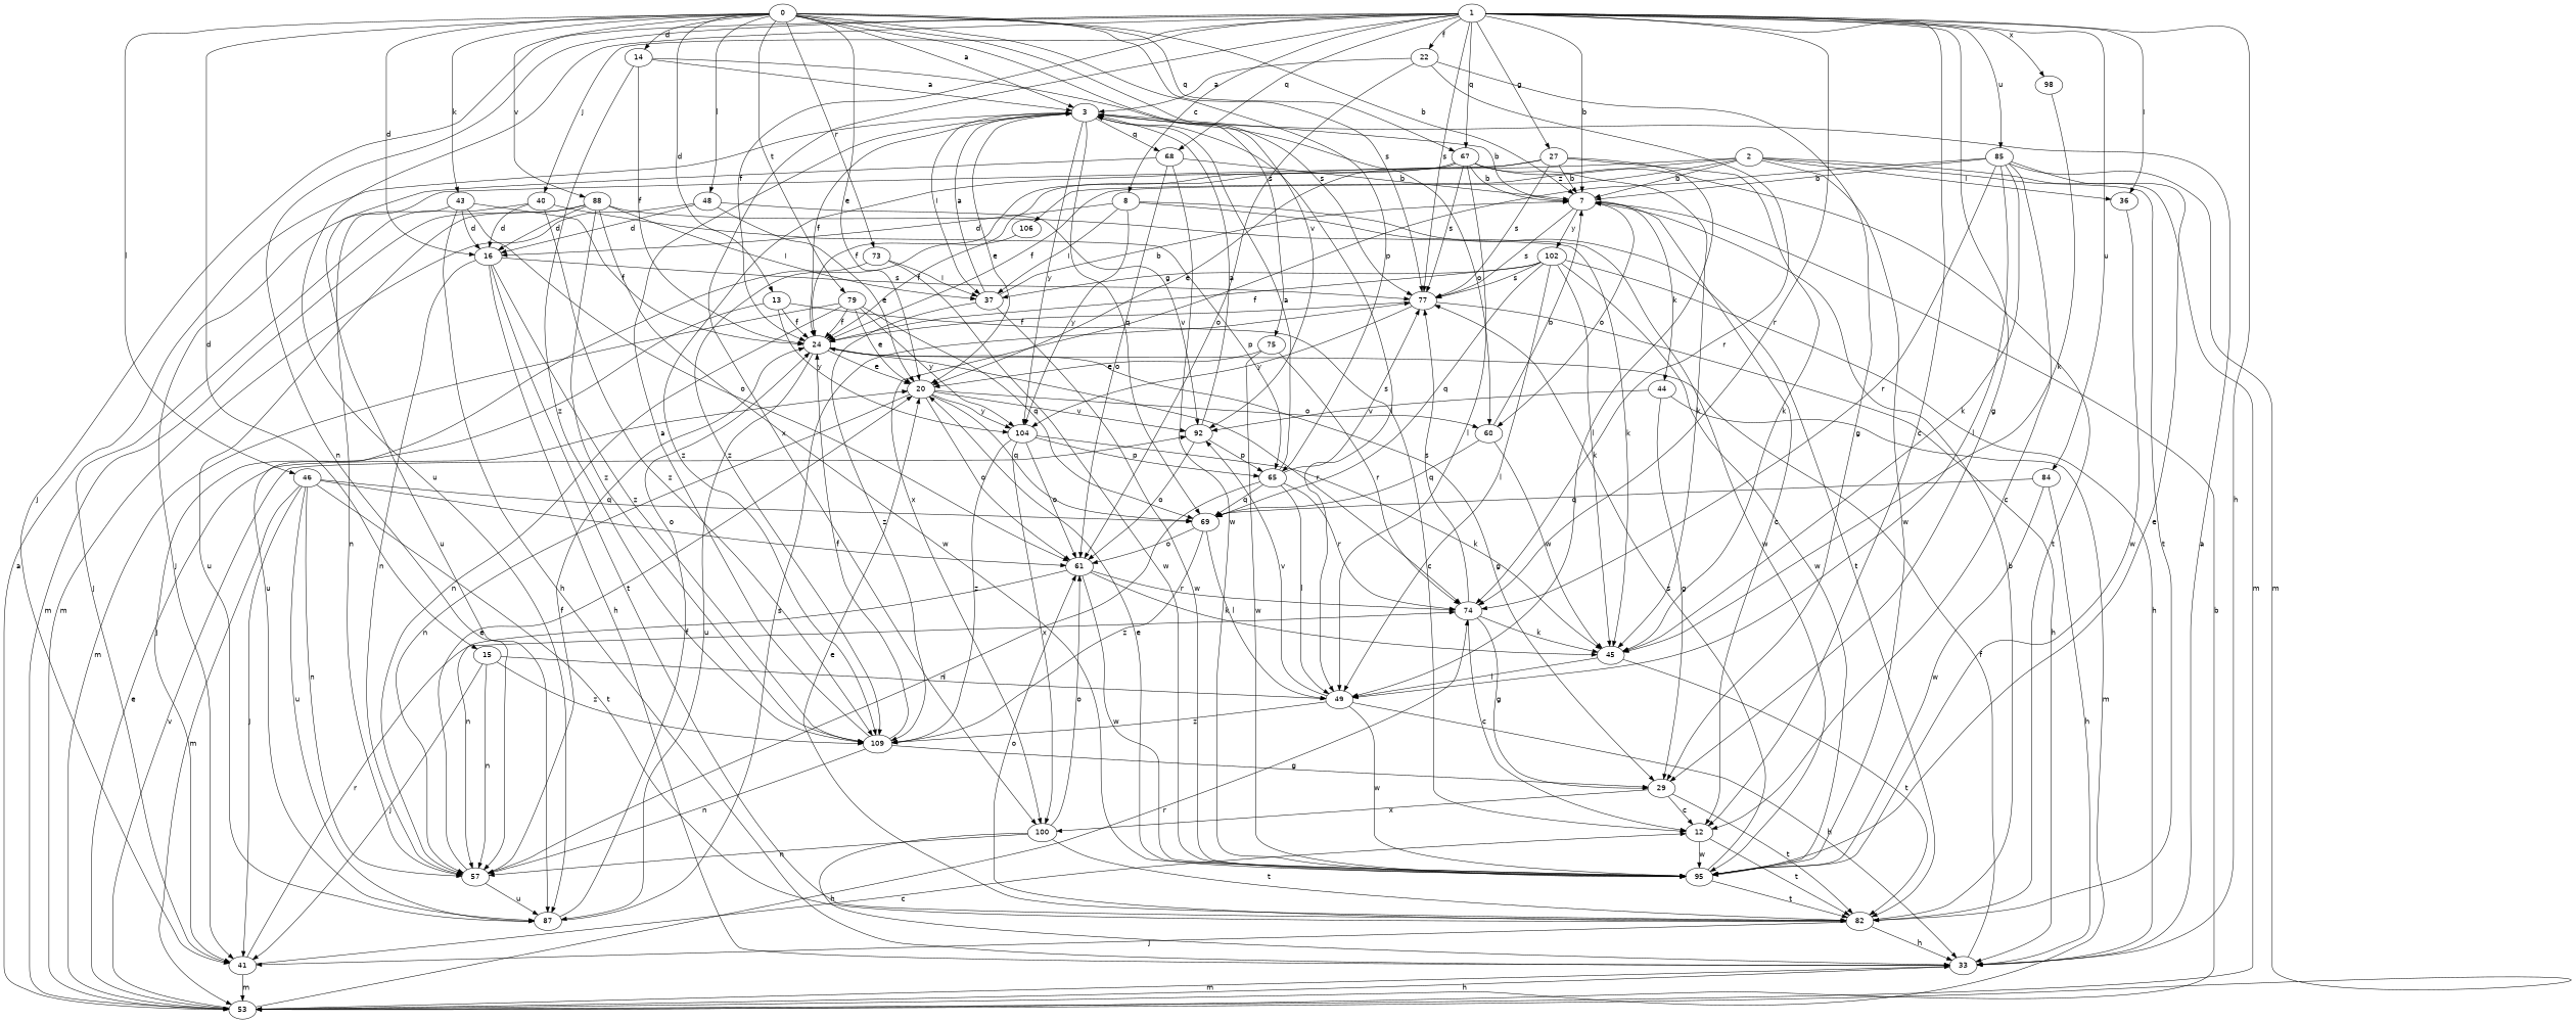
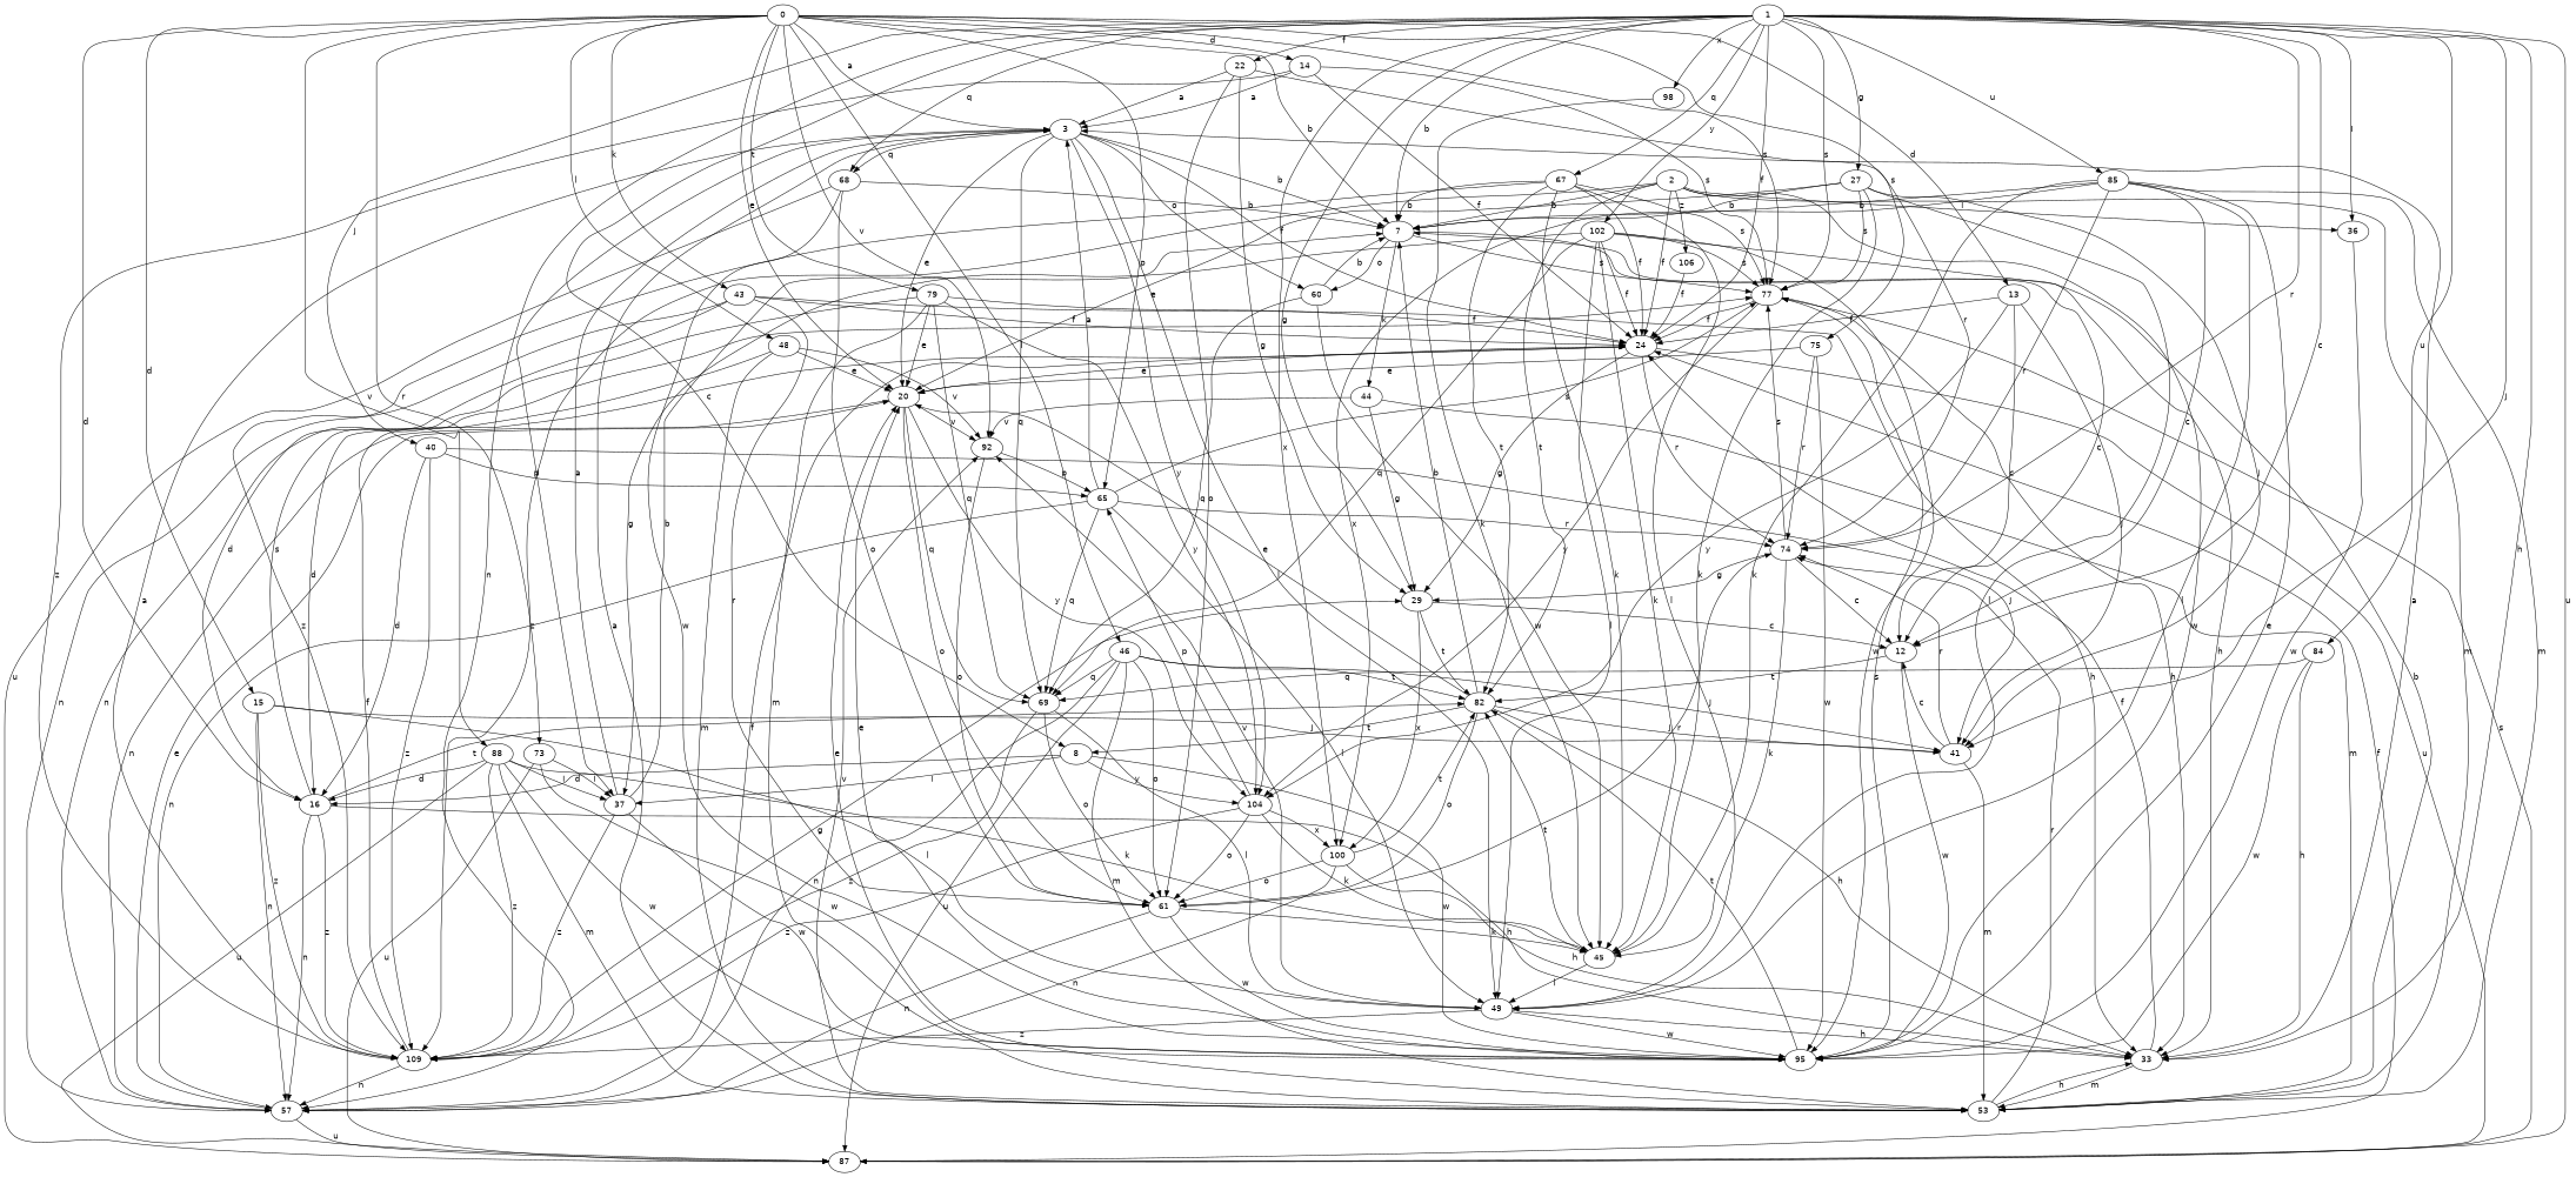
  strict digraph {
    fontname="DejaVu Sans"
    node [fontname="DejaVu Sans"]
    edge [fontname="DejaVu Sans"]
    0
    3
    7
    13
    14
    15
    16
    20
    43
    46
    48
    65
    67
    73
    75
    77
    79
    88
    92
    24
    68
    37
    49
    60
    69
    104
    12
    44
    41
    109
    57
    33
    82
    61
    87
    53
    74
    45
    95
    1
    8
    22
    27
    29
    36
    40
    84
    85
    98
    100
    102
    2
    106
    0 -> 3 [label=a]
    0 -> 7 [label=b]
    0 -> 13 [label=d]
    0 -> 14 [label=d]
    0 -> 15 [label=d]
    0 -> 16 [label=d]
    0 -> 20 [label=e]
    0 -> 43 [label=k]
    0 -> 46 [label=l]
    0 -> 48 [label=l]
    0 -> 65 [label=p]
-   0 -> 67 [label=q]
    0 -> 73 [label=r]
    0 -> 75 [label=s]
    0 -> 77 [label=s]
    0 -> 79 [label=t]
    0 -> 88 [label=v]
    0 -> 92 [label=v]
    3 -> 7 [label=b]
    3 -> 20 [label=e]
    3 -> 24 [label=f]
    3 -> 68 [label=q]
    3 -> 37 [label=i]
    3 -> 49 [label=l]
    3 -> 60 [label=o]
    3 -> 69 [label=q]
    3 -> 104 [label=y]
    7 -> 77 [label=s]
    7 -> 60 [label=o]
    7 -> 12 [label=c]
    7 -> 44 [label=k]
    13 -> 24 [label=f]
    13 -> 104 [label=y]
    13 -> 12 [label=c]
    13 -> 41 [label=j]
    14 -> 3 [label=a]
    14 -> 77 [label=s]
    14 -> 24 [label=f]
    14 -> 109 [label=z]
    15 -> 49 [label=l]
    15 -> 41 [label=j]
    15 -> 109 [label=z]
    15 -> 57 [label=n]
    16 -> 77 [label=s]
    16 -> 109 [label=z]
    16 -> 57 [label=n]
    16 -> 33 [label=h]
    16 -> 82 [label=t]
    20 -> 92 [label=v]
-   20 -> 60 [label=o]
    20 -> 69 [label=q]
    20 -> 104 [label=y]
    20 -> 57 [label=n]
    20 -> 61 [label=o]
    43 -> 16 [label=d]
    43 -> 24 [label=f]
    43 -> 57 [label=n]
    43 -> 33 [label=h]
-   43 -> 61 [label=o]
+   43 -> 61 [label=r]
    46 -> 69 [label=q]
    46 -> 41 [label=j]
    46 -> 57 [label=n]
    46 -> 82 [label=t]
    46 -> 61 [label=o]
    46 -> 87 [label=u]
    46 -> 53 [label=m]
    48 -> 16 [label=d]
    48 -> 20 [label=e]
    48 -> 92 [label=v]
    48 -> 53 [label=m]
    65 -> 3 [label=a]
    65 -> 77 [label=s]
    65 -> 49 [label=l]
    65 -> 69 [label=q]
    65 -> 57 [label=n]
    65 -> 74 [label=r]
    67 -> 7 [label=b]
    67 -> 77 [label=s]
    67 -> 24 [label=f]
    67 -> 49 [label=l]
    67 -> 109 [label=z]
    67 -> 82 [label=t]
    67 -> 45 [label=k]
    73 -> 37 [label=i]
    73 -> 87 [label=u]
    73 -> 95 [label=w]
    75 -> 20 [label=e]
    75 -> 74 [label=r]
    75 -> 95 [label=w]
    77 -> 24 [label=f]
    77 -> 104 [label=y]
    77 -> 33 [label=h]
    79 -> 20 [label=e]
    79 -> 24 [label=f]
    79 -> 69 [label=q]
    79 -> 104 [label=y]
    79 -> 57 [label=n]
    79 -> 53 [label=m]
    88 -> 16 [label=d]
    88 -> 37 [label=i]
    88 -> 109 [label=z]
    88 -> 87 [label=u]
    88 -> 53 [label=m]
    88 -> 45 [label=k]
    88 -> 95 [label=w]
-   92 -> 3 [label=a]
    92 -> 65 [label=p]
    92 -> 61 [label=o]
    24 -> 20 [label=e]
    24 -> 87 [label=u]
    24 -> 74 [label=r]
    24 -> 29 [label=g]
    68 -> 7 [label=b]
    68 -> 61 [label=o]
    68 -> 87 [label=u]
    68 -> 95 [label=w]
    37 -> 3 [label=a]
    37 -> 7 [label=b]
    37 -> 109 [label=z]
    37 -> 95 [label=w]
    49 -> 92 [label=v]
    49 -> 109 [label=z]
    49 -> 33 [label=h]
    49 -> 95 [label=w]
    60 -> 7 [label=b]
    60 -> 69 [label=q]
    60 -> 45 [label=w]
    69 -> 49 [label=l]
    69 -> 109 [label=z]
    69 -> 61 [label=o]
    104 -> 65 [label=p]
    104 -> 109 [label=z]
    104 -> 61 [label=o]
    104 -> 45 [label=k]
    104 -> 100 [label=x]
    12 -> 82 [label=t]
    12 -> 95 [label=w]
    44 -> 92 [label=v]
    44 -> 53 [label=m]
    44 -> 29 [label=g]
    41 -> 12 [label=c]
    41 -> 53 [label=m]
    41 -> 74 [label=r]
    109 -> 3 [label=a]
    109 -> 24 [label=f]
    109 -> 57 [label=n]
    109 -> 29 [label=g]
    57 -> 20 [label=e]
    57 -> 24 [label=f]
    57 -> 87 [label=u]
    33 -> 3 [label=a]
    33 -> 24 [label=f]
    33 -> 53 [label=m]
    82 -> 7 [label=b]
    82 -> 20 [label=e]
    82 -> 41 [label=j]
    82 -> 33 [label=h]
    82 -> 61 [label=o]
    61 -> 57 [label=n]
    61 -> 74 [label=r]
    61 -> 45 [label=k]
    61 -> 95 [label=w]
    87 -> 77 [label=s]
    87 -> 24 [label=f]
    53 -> 3 [label=a]
    53 -> 7 [label=b]
    53 -> 20 [label=e]
    53 -> 92 [label=v]
    53 -> 33 [label=h]
    53 -> 74 [label=r]
    74 -> 77 [label=s]
    74 -> 12 [label=c]
    74 -> 45 [label=k]
    74 -> 29 [label=g]
    45 -> 49 [label=l]
    45 -> 82 [label=t]
    95 -> 20 [label=e]
    95 -> 77 [label=s]
    95 -> 82 [label=t]
    1 -> 7 [label=b]
    1 -> 67 [label=q]
    1 -> 77 [label=s]
    1 -> 24 [label=f]
    1 -> 68 [label=q]
    1 -> 12 [label=c]
    1 -> 41 [label=j]
    1 -> 57 [label=n]
    1 -> 33 [label=h]
    1 -> 87 [label=u]
    1 -> 74 [label=r]
    1 -> 8 [label=c]
    1 -> 22 [label=f]
    1 -> 27 [label=g]
    1 -> 29 [label=g]
    1 -> 36 [label=i]
    1 -> 40 [label=j]
    1 -> 84 [label=u]
    1 -> 85 [label=u]
    1 -> 98 [label=x]
    1 -> 100 [label=x]
-   7 -> 102 [label=y]
+   1 -> 102 [label=y]
    8 -> 16 [label=d]
    8 -> 37 [label=i]
    8 -> 104 [label=y]
-   8 -> 82 [label=t]
+   82 -> 8 [label=t]
    8 -> 95 [label=w]
    22 -> 3 [label=a]
    22 -> 61 [label=o]
    22 -> 74 [label=r]
    22 -> 29 [label=g]
    27 -> 7 [label=b]
    27 -> 20 [label=e]
    27 -> 77 [label=s]
    27 -> 49 [label=l]
    27 -> 41 [label=j]
    27 -> 45 [label=k]
    29 -> 12 [label=c]
    29 -> 82 [label=t]
    29 -> 100 [label=x]
    36 -> 95 [label=w]
    40 -> 16 [label=d]
    40 -> 65 [label=p]
    40 -> 41 [label=j]
    40 -> 109 [label=z]
    84 -> 69 [label=q]
    84 -> 33 [label=h]
    84 -> 95 [label=w]
    85 -> 7 [label=b]
    85 -> 49 [label=l]
    85 -> 12 [label=c]
    85 -> 53 [label=m]
    85 -> 74 [label=r]
    85 -> 45 [label=k]
    85 -> 95 [label=e]
    85 -> 100 [label=x]
    98 -> 45 [label=k]
    100 -> 57 [label=n]
    100 -> 33 [label=h]
    100 -> 82 [label=t]
    100 -> 61 [label=o]
    102 -> 77 [label=s]
    102 -> 24 [label=f]
    102 -> 37 [label=g]
    102 -> 49 [label=l]
    102 -> 69 [label=q]
    102 -> 33 [label=h]
    102 -> 45 [label=k]
    102 -> 95 [label=w]
    2 -> 7 [label=b]
    2 -> 24 [label=f]
    2 -> 109 [label=z]
    2 -> 82 [label=t]
    2 -> 53 [label=m]
    2 -> 95 [label=w]
    2 -> 36 [label=i]
    2 -> 106 [label=z]
    106 -> 24 [label=f]
  }
